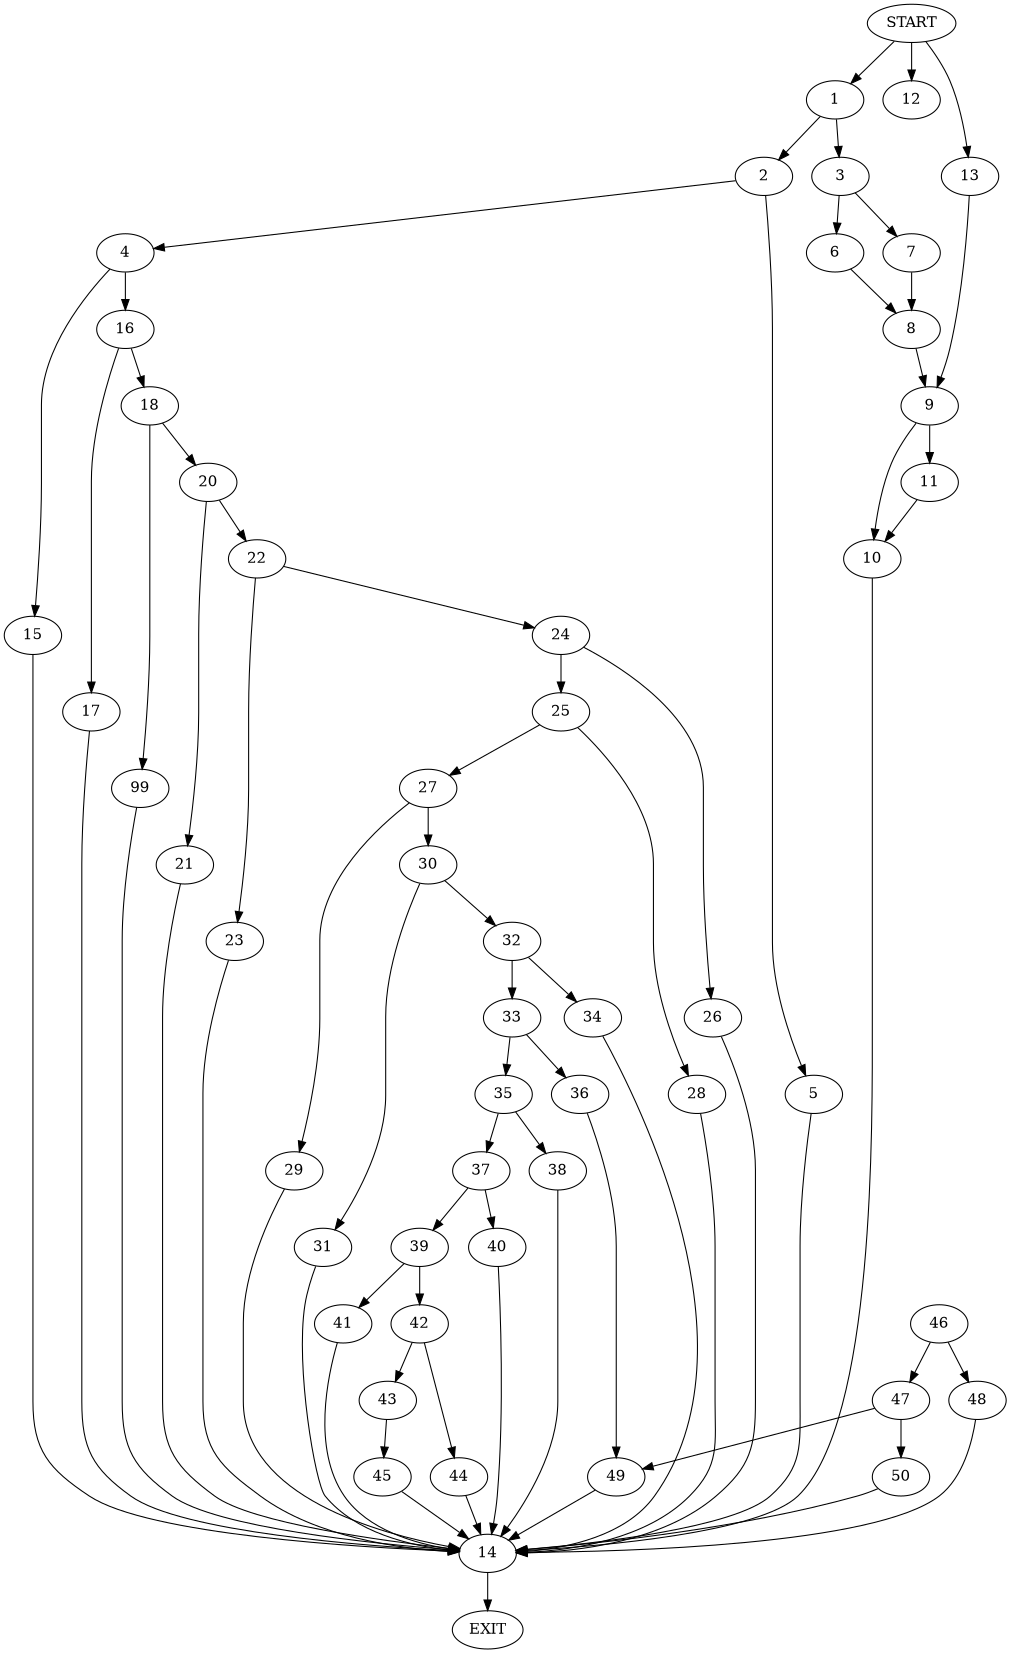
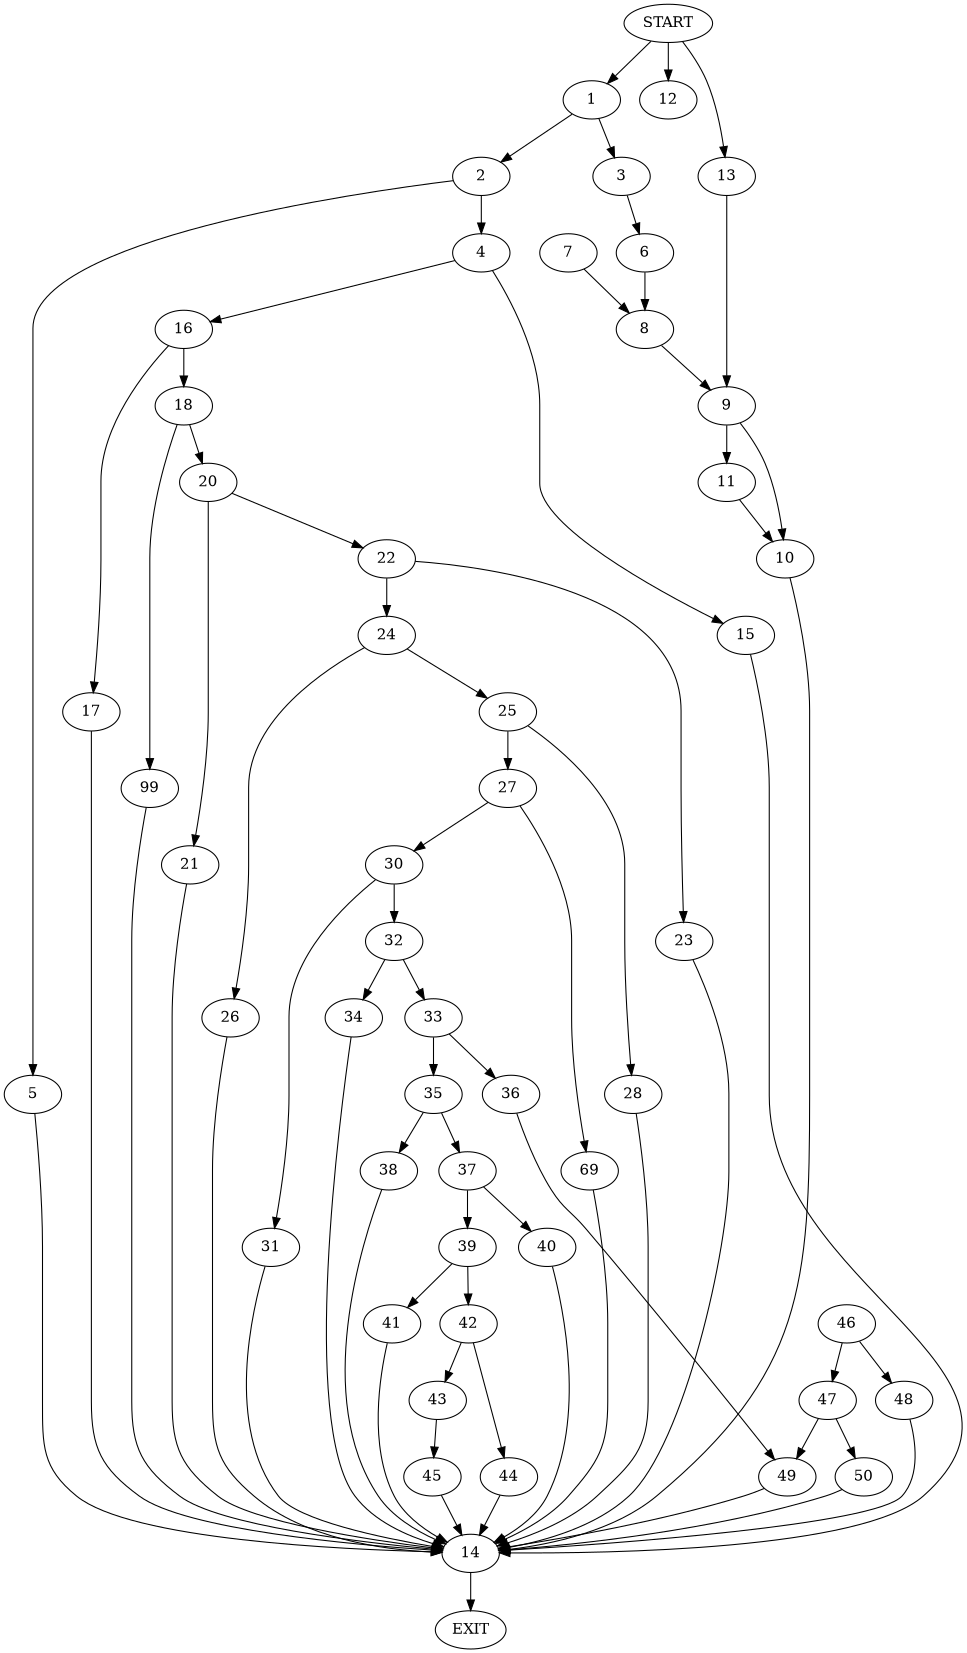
  digraph {
    n1 [label=START]
    1
    12
    13
    2
    3
    9
    n8 [label=EXIT]
    4
    5
    6
    7
    15
    16
    14
    8
    17
    18
    10
    11
    n21 [label=99]
    20
    21
    22
    23
    24
    25
    26
    27
    28
-   29
+   29 [label=69]
    30
    31
    32
    33
    34
    35
    36
    37
    38
    49
    39
    40
    41
    42
    43
    44
    45
    46
    47
    48
    50
    n1 -> 1
    n1 -> 12
    n1 -> 13
    1 -> 2
    1 -> 3
    13 -> 9
    2 -> 4
    2 -> 5
    3 -> 6
-   3 -> 7
    9 -> 10
    9 -> 11
    4 -> 15
    4 -> 16
    5 -> 14
    6 -> 8
    7 -> 8
    15 -> 14
    16 -> 17
    16 -> 18
    14 -> n8
    8 -> 9
    17 -> 14
    18 -> n21
    18 -> 20
    10 -> 14
    11 -> 10
    n21 -> 14
    20 -> 21
    20 -> 22
    21 -> 14
    22 -> 23
    22 -> 24
    23 -> 14
    24 -> 25
    24 -> 26
    25 -> 27
    25 -> 28
    26 -> 14
    27 -> 29
    27 -> 30
    28 -> 14
    29 -> 14
    30 -> 31
    30 -> 32
    31 -> 14
    32 -> 33
    32 -> 34
    33 -> 35
    33 -> 36
    34 -> 14
    35 -> 37
    35 -> 38
    36 -> 49
    37 -> 39
    37 -> 40
    38 -> 14
    49 -> 14
    39 -> 41
    39 -> 42
    40 -> 14
    41 -> 14
    42 -> 43
    42 -> 44
    43 -> 45
    44 -> 14
    45 -> 14
    46 -> 47
    46 -> 48
    47 -> 49
    47 -> 50
    48 -> 14
    50 -> 14
  }
